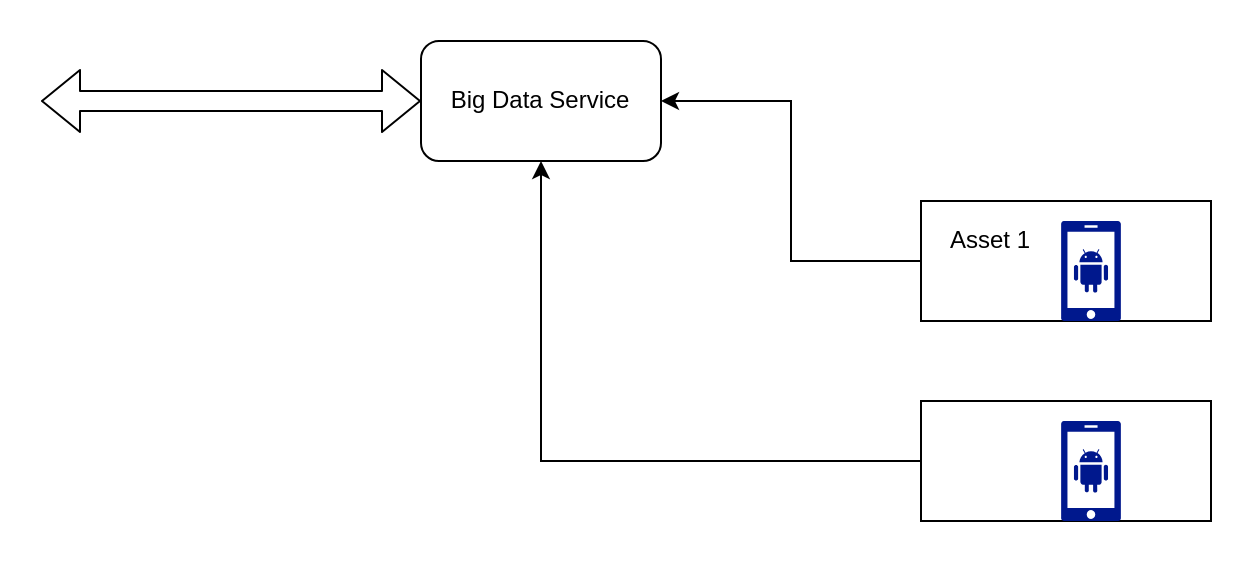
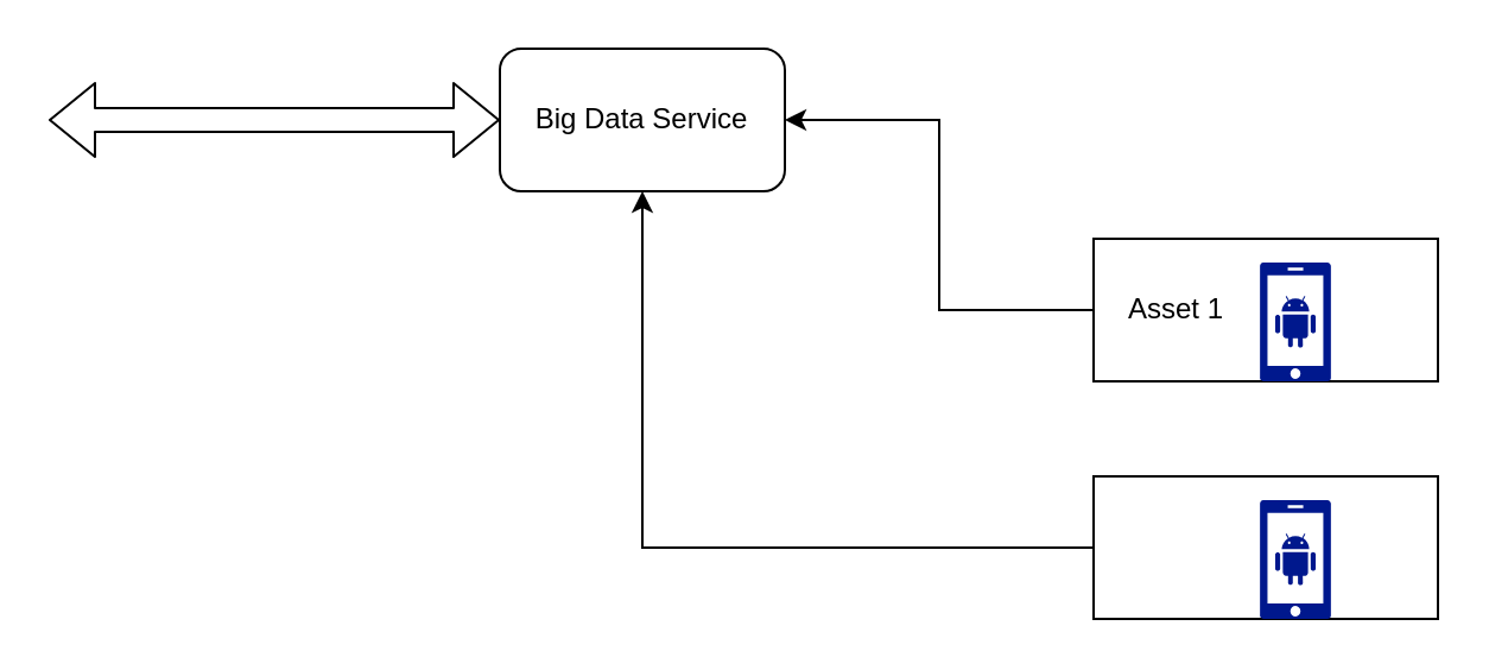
  <mxCell id="0" />
  <mxCell id="1" parent="0" />
  <mxCell id="2" value="Big Data Service" style="whiteSpace=wrap;html=1;rounded=1;" vertex="1" parent="1"><mxGeometry x="210" y="20" width="120" height="60" as="geometry" /></mxCell>
  <mxCell id="3" value="" style="group" vertex="1" connectable="0" parent="1"><mxGeometry x="460" y="100" width="145" height="60" as="geometry" /></mxCell>
  <mxCell id="4" value="" style="rounded=0;whiteSpace=wrap;html=1;" vertex="1" parent="3"><mxGeometry width="145" height="60" as="geometry" /></mxCell>
  <mxCell id="5" value="" style="aspect=fixed;pointerEvents=1;shadow=0;dashed=0;html=1;strokeColor=none;labelPosition=center;verticalLabelPosition=bottom;verticalAlign=top;align=center;fillColor=#00188D;shape=mxgraph.mscae.enterprise.android_phone" vertex="1" parent="3"><mxGeometry x="70" y="10" width="30" height="50" as="geometry" /></mxCell>
- <mxCell id="6" value="Asset 1" style="text;html=1;strokeColor=none;fillColor=none;align=center;verticalAlign=middle;whiteSpace=wrap;rounded=0;" vertex="1" parent="3"><mxGeometry x="10" y="10" width="50" height="20" as="geometry" /></mxCell>
+ <mxCell id="6" value="Asset 1" style="text;html=1;strokeColor=none;fillColor=none;align=center;verticalAlign=middle;whiteSpace=wrap;rounded=0;" vertex="1" parent="3"><mxGeometry x="10" y="20" width="50" height="20" as="geometry" /></mxCell>
  <mxCell id="7" value="" style="shape=image;html=1;verticalAlign=top;verticalLabelPosition=bottom;labelBackgroundColor=#ffffff;imageAspect=0;aspect=fixed;image=https://cdn1.iconfinder.com/data/icons/twitter-ui-glyph/48/Sed-20-128.png" vertex="1" parent="3"><mxGeometry x="117" width="28" height="28" as="geometry" /></mxCell>
  <mxCell id="8" value="" style="group" vertex="1" connectable="0" parent="1"><mxGeometry x="460" y="200" width="145" height="60" as="geometry" /></mxCell>
  <mxCell id="9" value="" style="rounded=0;whiteSpace=wrap;html=1;" vertex="1" parent="8"><mxGeometry width="145" height="60" as="geometry" /></mxCell>
  <mxCell id="10" value="" style="aspect=fixed;pointerEvents=1;shadow=0;dashed=0;html=1;strokeColor=none;labelPosition=center;verticalLabelPosition=bottom;verticalAlign=top;align=center;fillColor=#00188D;shape=mxgraph.mscae.enterprise.android_phone" vertex="1" parent="8"><mxGeometry x="70" y="10" width="30" height="50" as="geometry" /></mxCell>
  <mxCell id="11" value="" style="shape=image;html=1;verticalAlign=top;verticalLabelPosition=bottom;labelBackgroundColor=#ffffff;imageAspect=0;aspect=fixed;image=https://cdn1.iconfinder.com/data/icons/twitter-ui-glyph/48/Sed-20-128.png" vertex="1" parent="8"><mxGeometry x="117" width="28" height="28" as="geometry" /></mxCell>
  <mxCell id="12" style="edgeStyle=orthogonalEdgeStyle;rounded=0;orthogonalLoop=1;jettySize=auto;html=1;exitX=0;exitY=0.5;exitDx=0;exitDy=0;entryX=1;entryY=0.5;entryDx=0;entryDy=0;" edge="1" parent="1" source="4" target="2"><mxGeometry relative="1" as="geometry" /></mxCell>
  <mxCell id="13" style="edgeStyle=orthogonalEdgeStyle;rounded=0;orthogonalLoop=1;jettySize=auto;html=1;exitX=0;exitY=0.5;exitDx=0;exitDy=0;entryX=0.5;entryY=1;entryDx=0;entryDy=0;" edge="1" parent="1" source="9" target="2"><mxGeometry relative="1" as="geometry" /></mxCell>
  <mxCell id="14" value="" style="shape=flexArrow;endArrow=classic;startArrow=classic;html=1;entryX=0;entryY=0.5;entryDx=0;entryDy=0;" edge="1" parent="1" target="2"><mxGeometry width="50" height="50" relative="1" as="geometry"><mxPoint x="20" y="50" as="sourcePoint" /><mxPoint x="280" y="160" as="targetPoint" /><Array as="points" /></mxGeometry></mxCell>
